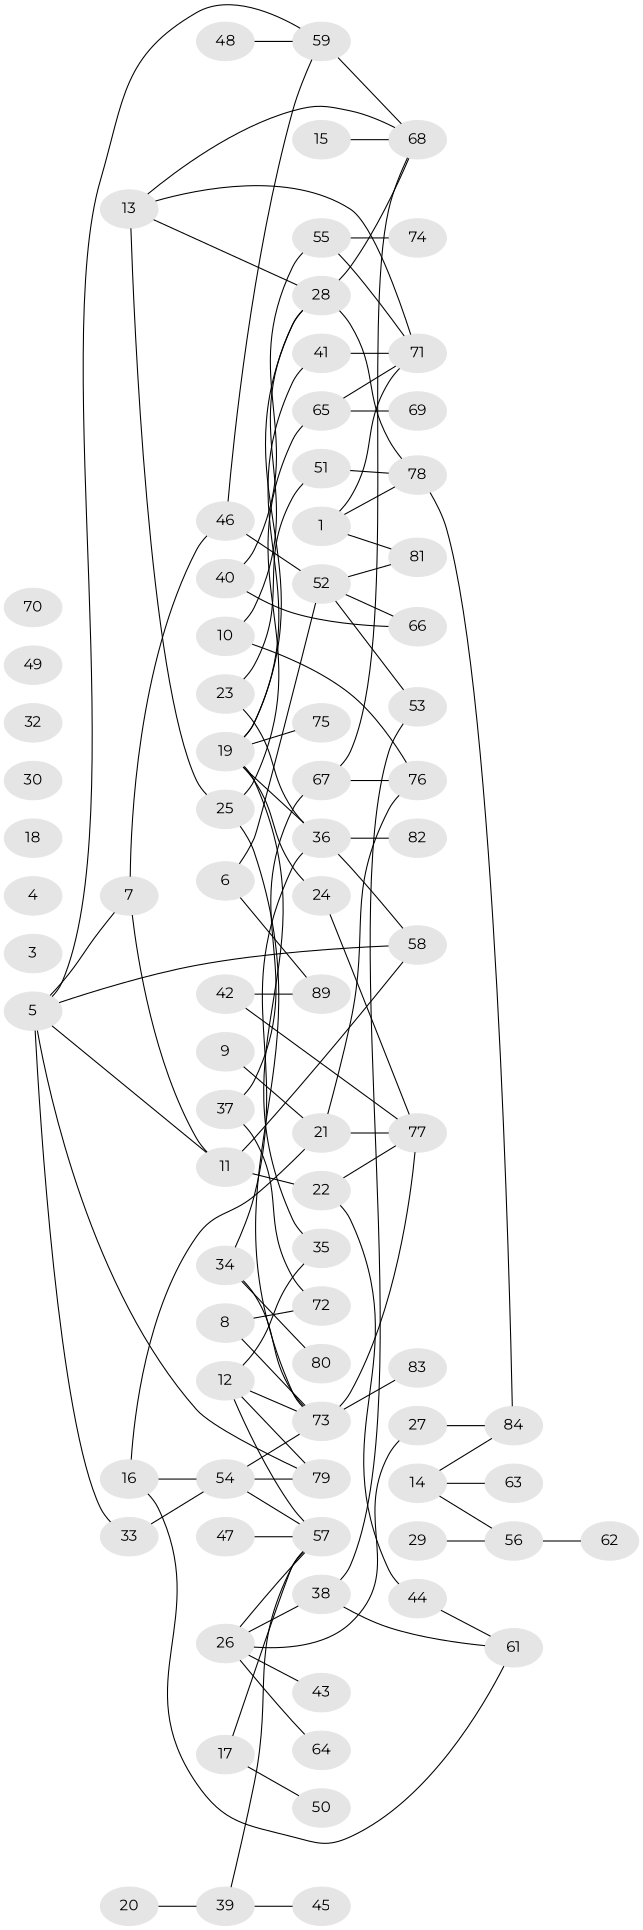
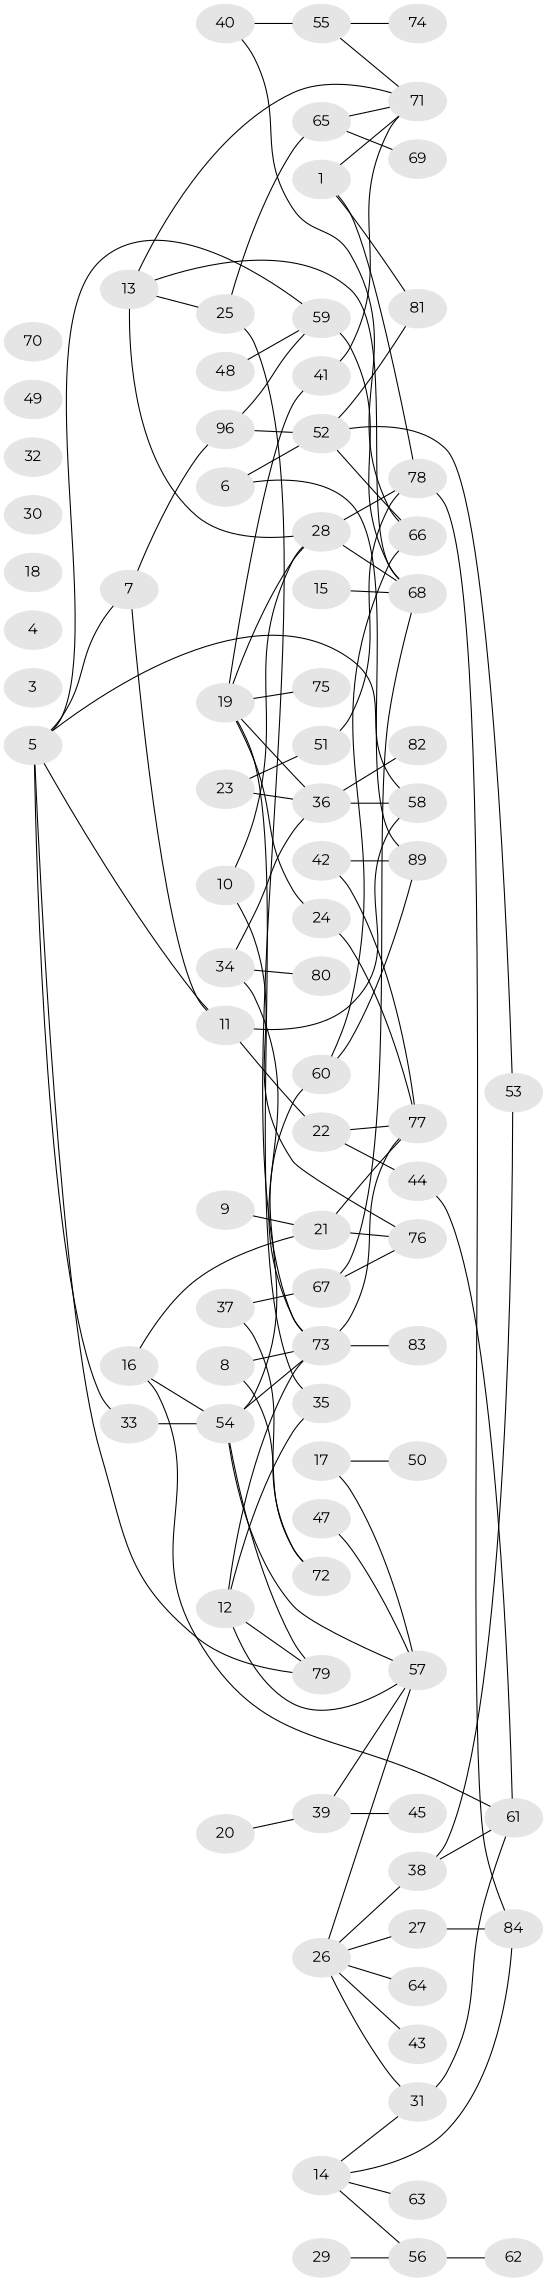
  graph {
    fontname=Montserrat
    rankdir=LR
    node [color=gray90 fontname=Montserrat style=filled]
    edge [fontname=Montserrat]
    1
    71
    78
    81
    84
    47
    57
    3
    4
    5
    7
    11
    33
    58
    59
    79
-   46
+   46 [label=96]
    22
    54
    68
    6
    52
    n23 [label=89]
    53
    66
    8
    72
    73
    77
    83
    9
    21
    76
    10
    28
    44
    12
    35
    13
    25
    65
    14
+   31
    56
    63
    61
    62
    15
    16
+   60
    17
    50
    18
    19
    24
    36
    41
    75
    82
    20
    39
    45
    23
    51
    69
    26
    27
    38
    43
    64
    29
    30
    32
    34
    80
    37
    67
    40
    55
    74
    42
    48
    49
    70
    1 -- 71
    1 -- 78
    1 -- 81
    78 -- 84
    47 -- 57
    5 -- 7
    5 -- 11
    5 -- 33
    5 -- 58
    5 -- 59
    5 -- 79
    7 -- 11
    7 -- 46
    11 -- 58
    11 -- 22
    33 -- 54
    59 -- 68
    46 -- 59
    46 -- 52
    22 -- 77
    22 -- 44
    54 -- 57
    54 -- 79
    54 -- 73
+   54 -- 60
    6 -- 52
    6 -- n23
    52 -- 81
    52 -- 53
    52 -- 66
    8 -- 72
    8 -- 73
    73 -- 77
    73 -- 83
    9 -- 21
    21 -- 77
    21 -- 76
    10 -- 76
    10 -- 28
    28 -- 78
    28 -- 68
    44 -- 61
    12 -- 57
    12 -- 79
    12 -- 73
    12 -- 35
    13 -- 71
    13 -- 68
    13 -- 28
    13 -- 25
    25 -- 73
    25 -- 65
    65 -- 71
    65 -- 69
    14 -- 84
+   14 -- 31
    14 -- 56
    14 -- 63
+   31 -- 61
    56 -- 62
    15 -- 68
    16 -- 54
    16 -- 21
    16 -- 61
+   60 -- n23
+   60 -- 66
    17 -- 57
    17 -- 50
    19 -- 28
    19 -- 35
    19 -- 24
    19 -- 36
    19 -- 41
    19 -- 75
    24 -- 77
    36 -- 58
    36 -- 82
    41 -- 71
    20 -- 39
    39 -- 57
    39 -- 45
    23 -- 36
    23 -- 51
    51 -- 78
    26 -- 57
+   26 -- 31
    26 -- 27
    26 -- 38
    26 -- 43
    26 -- 64
    27 -- 84
    38 -- 53
    38 -- 61
    29 -- 56
    34 -- 73
    34 -- 36
    34 -- 80
    37 -- 72
    37 -- 67
    67 -- 68
    67 -- 76
    40 -- 66
    40 -- 55
    55 -- 71
    55 -- 74
    42 -- n23
    42 -- 77
    48 -- 59
  }
